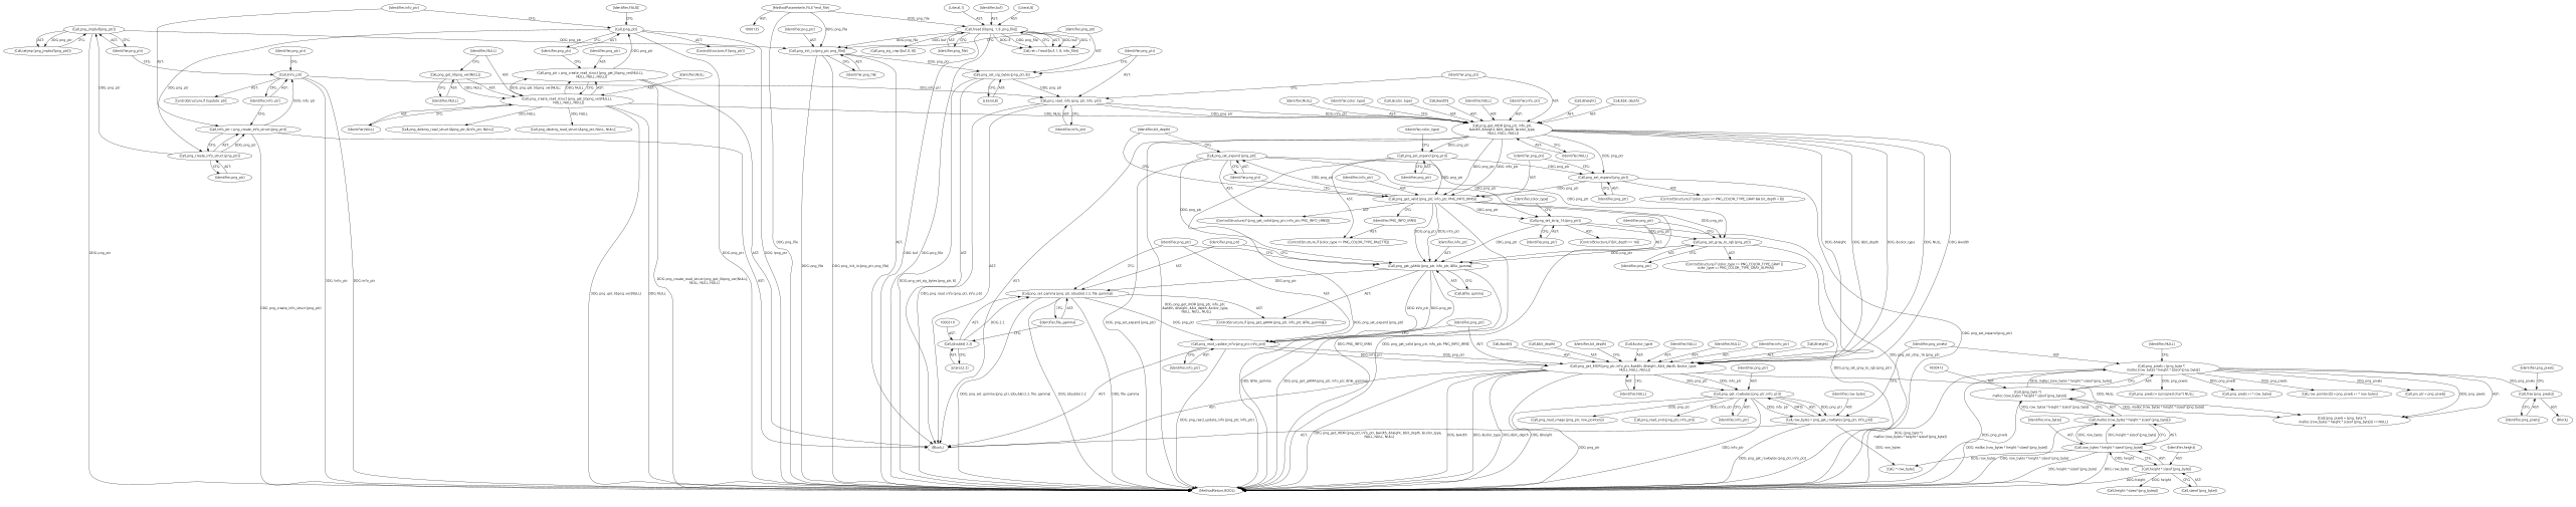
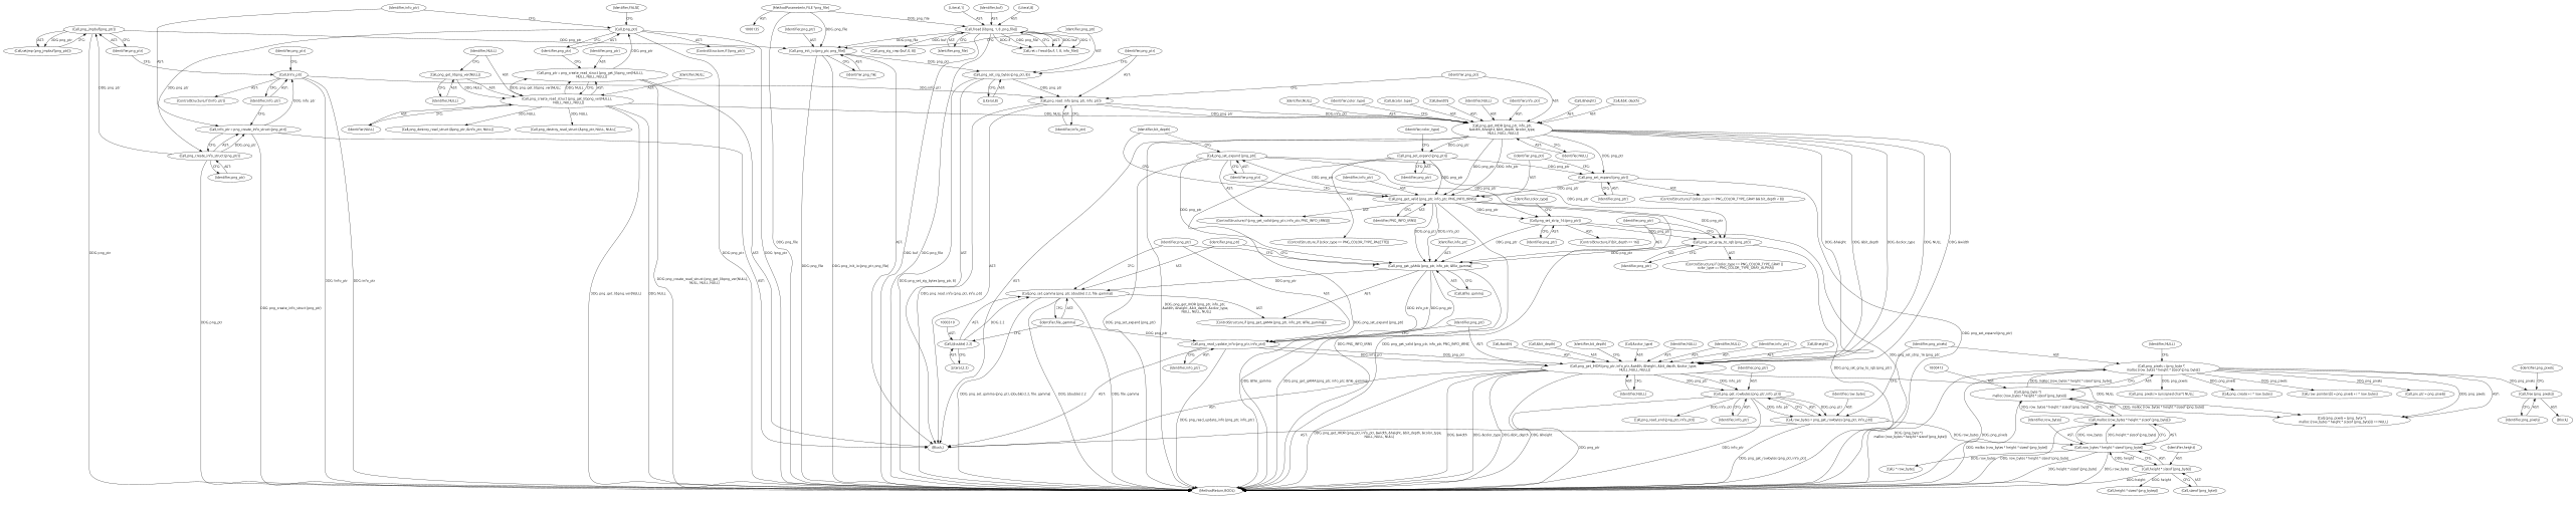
  digraph {
    fontname=Ubuntu
    node [fontname=Ubuntu]
    edge [fontname=Ubuntu]
    n1 [label="(Call,free (png_pixels))"]
    n2 [label="(Identifier,png_pixels)"]
    n3 [label="(Block,)"]
    n4 [label="(Call,png_pixels = (png_byte *)\n     malloc (row_bytes * height * sizeof (png_byte)))"]
    n5 [label="(Call,(png_byte *)\n     malloc (row_bytes * height * sizeof (png_byte)))"]
    n6 [label="(Call,(png_pixels = (png_byte *)\n     malloc (row_bytes * height * sizeof (png_byte))) == NULL)"]
    n7 [label="(Call,png_pixels != (unsigned char*) NULL)"]
-   n8 [label="(Call,png_pixels + i * row_bytes)"]
+   n8 [label="(Call,png_create + i * row_bytes)"]
    n9 [label="(Call,row_pointers[i] = png_pixels + i * row_bytes)"]
    n10 [label="(Call,pix_ptr = png_pixels)"]
    n11 [label="(MethodReturn,BOOL)"]
    n12 [label="(Call,malloc (row_bytes * height * sizeof (png_byte)))"]
    n13 [label="(Call,row_bytes * height * sizeof (png_byte))"]
    n14 [label="(Call,height * sizeof (png_byte))"]
    n15 [label="(Call,i * row_bytes)"]
    n16 [label="(Call,sizeof (png_byte))"]
    n17 [label="(Call,height * sizeof (png_bytep))"]
    n18 [label="(Call,row_bytes = png_get_rowbytes (png_ptr, info_ptr))"]
    n19 [label="(Call,png_get_rowbytes (png_ptr, info_ptr))"]
    n20 [label="(Block,)"]
    n21 [label="(Call,png_read_end (png_ptr, info_ptr))"]
    n22 [label="(Identifier,info_ptr)"]
-   n23 [label="(Call,png_read_image (png_ptr, row_pointers))"]
    n24 [label="(Call,png_get_IHDR (png_ptr, info_ptr, &width, &height, &bit_depth, &color_type,\n    NULL, NULL, NULL))"]
    n25 [label="(Identifier,NULL)"]
    n26 [label="(Call,png_read_update_info (png_ptr, info_ptr))"]
    n27 [label="(Identifier,info_ptr)"]
    n28 [label="(Call,png_get_gAMA (png_ptr, info_ptr, &file_gamma))"]
    n29 [label="(Call,png_set_gamma (png_ptr, (double) 2.2, file_gamma))"]
    n30 [label="(Call,&file_gamma)"]
    n31 [label="(ControlStructure,if (png_get_gAMA (png_ptr, info_ptr, &file_gamma)))"]
    n32 [label="(Identifier,file_gamma)"]
    n33 [label="(Call,png_set_expand (png_ptr))"]
    n34 [label="(Call,png_set_gray_to_rgb (png_ptr))"]
    n35 [label="(Call,png_set_strip_16 (png_ptr))"]
    n36 [label="(ControlStructure,if (png_get_valid (png_ptr, info_ptr, PNG_INFO_tRNS)))"]
    n37 [label="(Identifier,png_ptr)"]
    n38 [label="(Identifier,png_ptr)"]
    n39 [label="(ControlStructure,if (color_type == PNG_COLOR_TYPE_GRAY ||\n    color_type == PNG_COLOR_TYPE_GRAY_ALPHA))"]
    n40 [label="(Identifier,png_ptr)"]
    n41 [label="(ControlStructure,if (bit_depth == 16))"]
    n42 [label="(Call,png_get_valid (png_ptr, info_ptr, PNG_INFO_tRNS))"]
    n43 [label="(Identifier,PNG_INFO_tRNS)"]
    n44 [label="(Call,png_set_expand (png_ptr))"]
    n45 [label="(Call,png_set_expand (png_ptr))"]
    n46 [label="(Identifier,png_ptr)"]
    n47 [label="(ControlStructure,if (color_type == PNG_COLOR_TYPE_PALETTE))"]
    n48 [label="(Identifier,png_ptr)"]
    n49 [label="(ControlStructure,if (color_type == PNG_COLOR_TYPE_GRAY && bit_depth < 8))"]
    n50 [label="(Call,png_get_IHDR (png_ptr, info_ptr,\n &width, &height, &bit_depth, &color_type,\n    NULL, NULL, NULL))"]
    n51 [label="(Identifier,NULL)"]
    n52 [label="(Call,png_read_info (png_ptr, info_ptr))"]
    n53 [label="(Identifier,info_ptr)"]
    n54 [label="(Call,png_set_sig_bytes (png_ptr, 8))"]
    n55 [label="(Literal,8)"]
    n56 [label="(Call,png_init_io (png_ptr, png_file))"]
    n57 [label="(Identifier,png_file)"]
    n58 [label="(Call,png_jmpbuf(png_ptr))"]
    n59 [label="(Call,setjmp (png_jmpbuf(png_ptr)))"]
    n60 [label="(Identifier,png_ptr)"]
    n61 [label="(Call,!info_ptr)"]
    n62 [label="(Call,png_create_info_struct (png_ptr))"]
    n63 [label="(Call,info_ptr = png_create_info_struct (png_ptr))"]
    n64 [label="(Identifier,png_ptr)"]
    n65 [label="(Call,!png_ptr)"]
    n66 [label="(ControlStructure,if (!png_ptr))"]
    n67 [label="(Identifier,png_ptr)"]
    n68 [label="(Call,png_ptr = png_create_read_struct (png_get_libpng_ver(NULL),\n     NULL, NULL, NULL))"]
    n69 [label="(Call,png_create_read_struct (png_get_libpng_ver(NULL),\n     NULL, NULL, NULL))"]
    n70 [label="(Identifier,NULL)"]
    n71 [label="(Call,png_destroy_read_struct (&png_ptr, &info_ptr, NULL))"]
    n72 [label="(Call,png_destroy_read_struct (&png_ptr, NULL, NULL))"]
    n73 [label="(Call,png_get_libpng_ver(NULL))"]
    n74 [label="(Identifier,NULL)"]
    n75 [label="(Call,fread (libpng, 1, 8, png_file))"]
    n76 [label="(Call,ret = fread (buf, 1, 8, info_file))"]
    n77 [label="(Call,png_sig_cmp (buf, 0, 8))"]
    n78 [label="(Identifier,png_file)"]
-   n79 [label="(MethodParameterIn,FILE *end_file)"]
+   n79 [label="(MethodParameterIn,FILE *png_file)"]
    1000135
    n81 [label="(Identifier,info_ptr)"]
-   n82 [label="(ControlStructure,if (!update_ptr))"]
+   n82 [label="(ControlStructure,if (!info_ptr))"]
    n83 [label="(Call,(double) 2.2)"]
    n84 [label="(Literal,2.2)"]
    n85 [label="(Identifier,png_ptr)"]
    n86 [label="(Identifier,png_ptr)"]
    n87 [label="(Identifier,png_ptr)"]
    n88 [label="(Identifier,png_ptr)"]
    n89 [label="(Literal,8)"]
    n90 [label="(Identifier,info_ptr)"]
    n91 [label="(Identifier,row_bytes)"]
    n92 [label="(Identifier,row_bytes)"]
    n93 [label="(Identifier,color_type)"]
    n94 [label="(Identifier,png_ptr)"]
    n95 [label="(Identifier,NULL)"]
    n96 [label="(Identifier,png_ptr)"]
    n97 [label="(Literal,1)"]
    n98 [label="(Identifier,info_ptr)"]
    n99 [label="(Call,&height)"]
    n100 [label="(Identifier,buf)"]
    n101 [label="(Call,&width)"]
    n102 [label="(Call,&bit_depth)"]
    n103 [label="(Call,&bit_depth)"]
    n104 [label="(Identifier,png_ptr)"]
    n105 [label="(Identifier,NULL)"]
    n106 [label="(Identifier,png_ptr)"]
    n107 [label="(Identifier,height)"]
    n108 [label="(Identifier,bit_depth)"]
    n109 [label="(Identifier,png_ptr)"]
    n110 [label="(Identifier,color_type)"]
    n111 [label="(Call,&color_type)"]
    n112 [label="(Identifier,png_ptr)"]
    n113 [label="(Identifier,NULL)"]
    n114 [label="(Call,&color_type)"]
    n115 [label="(Identifier,color_type)"]
    n116 [label="(Identifier,FALSE)"]
    n117 [label="(Identifier,png_ptr)"]
    n118 [label="(Identifier,NULL)"]
    n119 [label="(Identifier,NULL)"]
    n120 [label="(Identifier,NULL)"]
    n121 [label="(Identifier,png_pixels)"]
    n122 [label="(Identifier,png_pixels)"]
    n123 [label="(Identifier,png_ptr)"]
    n124 [label="(Call,&width)"]
    n125 [label="(Identifier,NULL)"]
    n126 [label="(Identifier,info_ptr)"]
    n127 [label="(Identifier,info_ptr)"]
    n128 [label="(Identifier,bit_depth)"]
    n129 [label="(Call,&height)"]
    n130 [label="(Identifier,info_ptr)"]
    1000412
    1000310
    n1 -> n2 [label="CFG: "]
    n1 -> n3 [label="AST: "]
    n2 -> n1 [label="AST: "]
    n4 -> n1 [label="DDG: png_pixels"]
    n4 -> n5 [label="CFG: "]
    n4 -> n6 [label="AST: "]
    n4 -> n6 [label="DDG: png_pixels"]
    n4 -> n7 [label="DDG: png_pixels"]
    n4 -> n8 [label="DDG: png_pixels"]
    n4 -> n9 [label="DDG: png_pixels"]
    n4 -> n10 [label="DDG: png_pixels"]
    n4 -> n11 [label="DDG: (png_byte *)\n     malloc (row_bytes * height * sizeof (png_byte))"]
    n4 -> n11 [label="DDG: png_pixels"]
    n5 -> n4 [label="AST: "]
    n5 -> n4 [label="DDG: malloc (row_bytes * height * sizeof (png_byte))"]
    n5 -> n6 [label="DDG: malloc (row_bytes * height * sizeof (png_byte))"]
    n5 -> n11 [label="DDG: malloc (row_bytes * height * sizeof (png_byte))"]
    n5 -> n12 [label="CFG: "]
    n12 -> n5 [label="AST: "]
    n12 -> n5 [label="DDG: row_bytes * height * sizeof (png_byte)"]
    n12 -> n11 [label="DDG: row_bytes * height * sizeof (png_byte)"]
    n12 -> n13 [label="CFG: "]
    n13 -> n11 [label="DDG: height * sizeof (png_byte)"]
    n13 -> n11 [label="DDG: row_bytes"]
    n13 -> n12 [label="AST: "]
    n13 -> n12 [label="DDG: row_bytes"]
    n13 -> n12 [label="DDG: height * sizeof (png_byte)"]
    n13 -> n14 [label="CFG: "]
    n13 -> n15 [label="DDG: row_bytes"]
    n14 -> n11 [label="DDG: height"]
    n14 -> n13 [label="AST: "]
    n14 -> n13 [label="DDG: height"]
    n14 -> n16 [label="CFG: "]
    n14 -> n17 [label="DDG: height"]
    n16 -> n14 [label="AST: "]
    n18 -> n11 [label="DDG: png_get_rowbytes (png_ptr, info_ptr)"]
-   n18 -> n15 [label="DDG: row_bytes"]
-   n18 -> n19 [label="INFO: "]
+   n18 -> n13 [label="DDG: row_bytes"]
+   n18 -> n19 [label="CFG: "]
    n18 -> n20 [label="AST: "]
    n19 -> n11 [label="DDG: png_ptr"]
    n19 -> n11 [label="DDG: info_ptr"]
    n19 -> n18 [label="AST: "]
    n19 -> n18 [label="DDG: png_ptr"]
    n19 -> n18 [label="DDG: info_ptr"]
    n19 -> n21 [label="DDG: info_ptr"]
    n19 -> n22 [label="CFG: "]
-   n19 -> n23 [label="DDG: png_ptr"]
    n22 -> n19 [label="AST: "]
    n24 -> n6 [label="DDG: NULL"]
    n24 -> n11 [label="DDG: png_get_IHDR (png_ptr, info_ptr, &width, &height, &bit_depth, &color_type,\n    NULL, NULL, NULL)"]
    n24 -> n11 [label="DDG: &width"]
    n24 -> n11 [label="DDG: &color_type"]
    n24 -> n11 [label="DDG: &bit_depth"]
    n24 -> n11 [label="DDG: &height"]
    n24 -> n19 [label="DDG: png_ptr"]
    n24 -> n19 [label="DDG: info_ptr"]
    n24 -> n20 [label="AST: "]
    n24 -> n25 [label="CFG: "]
    n25 -> n24 [label="AST: "]
    n26 -> n11 [label="DDG: png_read_update_info (png_ptr, info_ptr)"]
    n26 -> n20 [label="AST: "]
    n26 -> n24 [label="DDG: png_ptr"]
    n26 -> n24 [label="DDG: info_ptr"]
    n26 -> n27 [label="CFG: "]
    n27 -> n26 [label="AST: "]
    n28 -> n11 [label="DDG: &file_gamma"]
    n28 -> n11 [label="DDG: png_get_gAMA (png_ptr, info_ptr, &file_gamma)"]
    n28 -> n26 [label="DDG: png_ptr"]
    n28 -> n26 [label="DDG: info_ptr"]
    n28 -> n29 [label="DDG: png_ptr"]
    n28 -> n30 [label="CFG: "]
    n28 -> n31 [label="AST: "]
    n29 -> n11 [label="DDG: (double) 2.2"]
    n29 -> n11 [label="DDG: file_gamma"]
    n29 -> n11 [label="DDG: png_set_gamma (png_ptr, (double) 2.2, file_gamma)"]
-   n29 -> n26 [label="DDG: png_ptr"]
+   n32 -> n26 [label="DDG: png_ptr"]
    n29 -> n31 [label="AST: "]
    n29 -> n32 [label="CFG: "]
    n30 -> n28 [label="AST: "]
    n32 -> n29 [label="AST: "]
    n32 -> n83 [label="CFG: "]
    n33 -> n11 [label="DDG: png_set_expand (png_ptr)"]
    n33 -> n28 [label="DDG: png_ptr"]
    n33 -> n34 [label="DDG: png_ptr"]
    n33 -> n35 [label="DDG: png_ptr"]
    n33 -> n36 [label="AST: "]
    n33 -> n37 [label="CFG: "]
    n34 -> n11 [label="DDG: png_set_gray_to_rgb (png_ptr)"]
    n34 -> n28 [label="DDG: png_ptr"]
    n34 -> n38 [label="CFG: "]
    n34 -> n39 [label="AST: "]
    n35 -> n11 [label="DDG: png_set_strip_16 (png_ptr)"]
    n35 -> n28 [label="DDG: png_ptr"]
    n35 -> n34 [label="DDG: png_ptr"]
    n35 -> n40 [label="CFG: "]
    n35 -> n41 [label="AST: "]
    n37 -> n33 [label="AST: "]
    n37 -> n42 [label="CFG: "]
    n38 -> n34 [label="AST: "]
    n40 -> n35 [label="AST: "]
    n42 -> n11 [label="DDG: PNG_INFO_tRNS"]
    n42 -> n11 [label="DDG: png_get_valid (png_ptr, info_ptr, PNG_INFO_tRNS)"]
    n42 -> n28 [label="DDG: png_ptr"]
    n42 -> n28 [label="DDG: info_ptr"]
    n42 -> n33 [label="DDG: png_ptr"]
    n42 -> n34 [label="DDG: png_ptr"]
    n42 -> n35 [label="DDG: png_ptr"]
    n42 -> n36 [label="AST: "]
    n42 -> n43 [label="CFG: "]
-   n43 -> n47 [label="AST: "]
+   n43 -> n42 [label="AST: "]
    n44 -> n11 [label="DDG: png_set_expand (png_ptr)"]
    n44 -> n42 [label="DDG: png_ptr"]
    n44 -> n45 [label="DDG: png_ptr"]
    n44 -> n46 [label="CFG: "]
    n44 -> n47 [label="AST: "]
    n45 -> n11 [label="DDG: png_set_expand (png_ptr)"]
    n45 -> n42 [label="DDG: png_ptr"]
    n45 -> n48 [label="CFG: "]
    n45 -> n49 [label="AST: "]
    n46 -> n44 [label="AST: "]
    n48 -> n45 [label="AST: "]
    n50 -> n11 [label="DDG: png_get_IHDR (png_ptr, info_ptr,\n &width, &height, &bit_depth, &color_type,\n    NULL, NULL, NULL)"]
    n50 -> n20 [label="AST: "]
    n50 -> n24 [label="DDG: &width"]
    n50 -> n24 [label="DDG: &height"]
    n50 -> n24 [label="DDG: &bit_depth"]
    n50 -> n24 [label="DDG: &color_type"]
    n50 -> n24 [label="DDG: NULL"]
    n50 -> n42 [label="DDG: png_ptr"]
    n50 -> n42 [label="DDG: info_ptr"]
    n50 -> n44 [label="DDG: png_ptr"]
    n50 -> n45 [label="DDG: png_ptr"]
    n50 -> n51 [label="CFG: "]
    n51 -> n50 [label="AST: "]
    n52 -> n11 [label="DDG: png_read_info (png_ptr, info_ptr)"]
    n52 -> n20 [label="AST: "]
    n52 -> n50 [label="DDG: png_ptr"]
    n52 -> n50 [label="DDG: info_ptr"]
    n52 -> n53 [label="CFG: "]
    n53 -> n52 [label="AST: "]
    n54 -> n11 [label="DDG: png_set_sig_bytes (png_ptr, 8)"]
    n54 -> n20 [label="AST: "]
    n54 -> n52 [label="DDG: png_ptr"]
    n54 -> n55 [label="CFG: "]
    n55 -> n54 [label="AST: "]
    n56 -> n11 [label="DDG: png_init_io (png_ptr, png_file)"]
    n56 -> n11 [label="DDG: png_file"]
    n56 -> n20 [label="AST: "]
    n56 -> n54 [label="DDG: png_ptr"]
    n56 -> n57 [label="CFG: "]
    n57 -> n56 [label="AST: "]
    n58 -> n11 [label="DDG: png_ptr"]
    n58 -> n56 [label="DDG: png_ptr"]
    n58 -> n59 [label="AST: "]
    n58 -> n59 [label="DDG: png_ptr"]
    n58 -> n60 [label="CFG: "]
    n59 -> n58 [label="CFG: "]
    n60 -> n58 [label="AST: "]
    n60 -> n61 [label="CFG: "]
    n61 -> n11 [label="DDG: !info_ptr"]
    n61 -> n11 [label="DDG: info_ptr"]
    n61 -> n52 [label="DDG: info_ptr"]
    n61 -> n81 [label="CFG: "]
    n61 -> n82 [label="AST: "]
+   n62 -> n11 [label="DDG: png_ptr"]
    n62 -> n58 [label="DDG: png_ptr"]
    n62 -> n63 [label="AST: "]
    n62 -> n63 [label="DDG: png_ptr"]
    n62 -> n64 [label="CFG: "]
    n63 -> n11 [label="DDG: png_create_info_struct (png_ptr)"]
    n63 -> n20 [label="AST: "]
    n63 -> n61 [label="DDG: info_ptr"]
    n63 -> n62 [label="CFG: "]
    n64 -> n62 [label="AST: "]
    n65 -> n11 [label="DDG: png_ptr"]
    n65 -> n11 [label="DDG: !png_ptr"]
    n65 -> n62 [label="DDG: png_ptr"]
    n65 -> n66 [label="AST: "]
    n65 -> n67 [label="CFG: "]
    n67 -> n65 [label="AST: "]
    n67 -> n68 [label="CFG: "]
    n68 -> n11 [label="DDG: png_create_read_struct (png_get_libpng_ver(NULL),\n     NULL, NULL, NULL)"]
    n68 -> n20 [label="AST: "]
    n68 -> n65 [label="DDG: png_ptr"]
    n68 -> n69 [label="CFG: "]
    n69 -> n11 [label="DDG: png_get_libpng_ver(NULL)"]
    n69 -> n11 [label="DDG: NULL"]
    n69 -> n50 [label="DDG: NULL"]
    n69 -> n68 [label="AST: "]
    n69 -> n68 [label="DDG: png_get_libpng_ver(NULL)"]
    n69 -> n68 [label="DDG: NULL"]
    n69 -> n70 [label="CFG: "]
    n69 -> n71 [label="DDG: NULL"]
    n69 -> n72 [label="DDG: NULL"]
    n70 -> n69 [label="AST: "]
    n73 -> n69 [label="AST: "]
    n73 -> n69 [label="DDG: NULL"]
    n73 -> n74 [label="CFG: "]
    n74 -> n73 [label="AST: "]
    n75 -> n11 [label="DDG: buf"]
    n75 -> n11 [label="DDG: png_file"]
    n75 -> n56 [label="DDG: png_file"]
    n75 -> n76 [label="AST: "]
    n75 -> n76 [label="DDG: buf"]
    n75 -> n76 [label="DDG: 1"]
    n75 -> n76 [label="DDG: 8"]
    n75 -> n76 [label="DDG: png_file"]
    n75 -> n77 [label="DDG: buf"]
    n75 -> n78 [label="CFG: "]
    n76 -> n75 [label="CFG: "]
    n78 -> n75 [label="AST: "]
    n79 -> n11 [label="DDG: png_file"]
    n79 -> n56 [label="DDG: png_file"]
    n79 -> n75 [label="DDG: png_file"]
    n79 -> 1000135 [label="AST: "]
    n81 -> n61 [label="AST: "]
    n81 -> n63 [label="CFG: "]
    n83 -> n29 [label="AST: "]
    n83 -> n29 [label="DDG: 2.2"]
    n83 -> n84 [label="CFG: "]
    n84 -> n83 [label="AST: "]
    n85 -> n50 [label="AST: "]
    n85 -> n52 [label="CFG: "]
    n86 -> n28 [label="CFG: "]
    n86 -> n29 [label="AST: "]
    n87 -> n68 [label="AST: "]
    n88 -> n54 [label="AST: "]
    n88 -> n56 [label="CFG: "]
    n89 -> n75 [label="AST: "]
    n90 -> n28 [label="AST: "]
    n91 -> n13 [label="AST: "]
    n92 -> n18 [label="AST: "]
    n93 -> n44 [label="CFG: "]
    n94 -> n26 [label="AST: "]
    n94 -> n28 [label="CFG: "]
    n94 -> n29 [label="CFG: "]
    n95 -> n69 [label="AST: "]
    n96 -> n19 [label="AST: "]
    n97 -> n75 [label="AST: "]
    n98 -> n63 [label="AST: "]
    n98 -> n65 [label="CFG: "]
    n99 -> n50 [label="AST: "]
    n100 -> n75 [label="AST: "]
    n101 -> n24 [label="AST: "]
    n102 -> n50 [label="AST: "]
    n103 -> n24 [label="AST: "]
    n104 -> n52 [label="AST: "]
    n104 -> n54 [label="CFG: "]
    n105 -> n50 [label="AST: "]
    n106 -> n42 [label="AST: "]
    n106 -> n45 [label="CFG: "]
    n107 -> n14 [label="AST: "]
    n108 -> n24 [label="CFG: "]
    n109 -> n61 [label="CFG: "]
    n110 -> n50 [label="CFG: "]
    n111 -> n24 [label="AST: "]
    n112 -> n56 [label="AST: "]
    n113 -> n24 [label="AST: "]
    n114 -> n50 [label="AST: "]
    n115 -> n35 [label="CFG: "]
    n116 -> n65 [label="CFG: "]
    n117 -> n24 [label="AST: "]
    n117 -> n26 [label="CFG: "]
    n118 -> n69 [label="AST: "]
    n118 -> n73 [label="CFG: "]
    n119 -> n24 [label="AST: "]
    n120 -> n4 [label="CFG: "]
    n121 -> n1 [label="CFG: "]
    n122 -> n4 [label="AST: "]
    n122 -> n18 [label="CFG: "]
    n123 -> n28 [label="AST: "]
    n123 -> n34 [label="CFG: "]
    n124 -> n50 [label="AST: "]
    n125 -> n50 [label="AST: "]
    n126 -> n24 [label="AST: "]
    n127 -> n42 [label="AST: "]
    n128 -> n33 [label="CFG: "]
    n128 -> n42 [label="CFG: "]
    n129 -> n24 [label="AST: "]
    n130 -> n50 [label="AST: "]
    1000412 -> n5 [label="AST: "]
    1000310 -> n83 [label="AST: "]
  }
